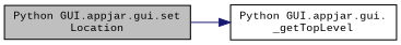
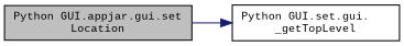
  digraph {
    rankdir=LR
    fontname="Liberation Mono"
    node [color=black fontname="Liberation Mono" fontsize=10 shape=record style=filled]
    n1 [fillcolor=grey75 fontcolor=black height=0.2 label="Python GUI.appjar.gui.set\lLocation" width=0.4]
-   n2 [fillcolor=white height=0.2 label="Python GUI.appjar.gui.\l_getTopLevel" width=0.4]
+   n2 [fillcolor=white height=0.2 label="Python GUI.set.gui.\l_getTopLevel" width=0.4]
    n1 -> n2 [color=midnightblue fontname="Liberation Mono" fontsize=10 labelfontname=Helvetica labelfontsize=10 style=solid]
  }
